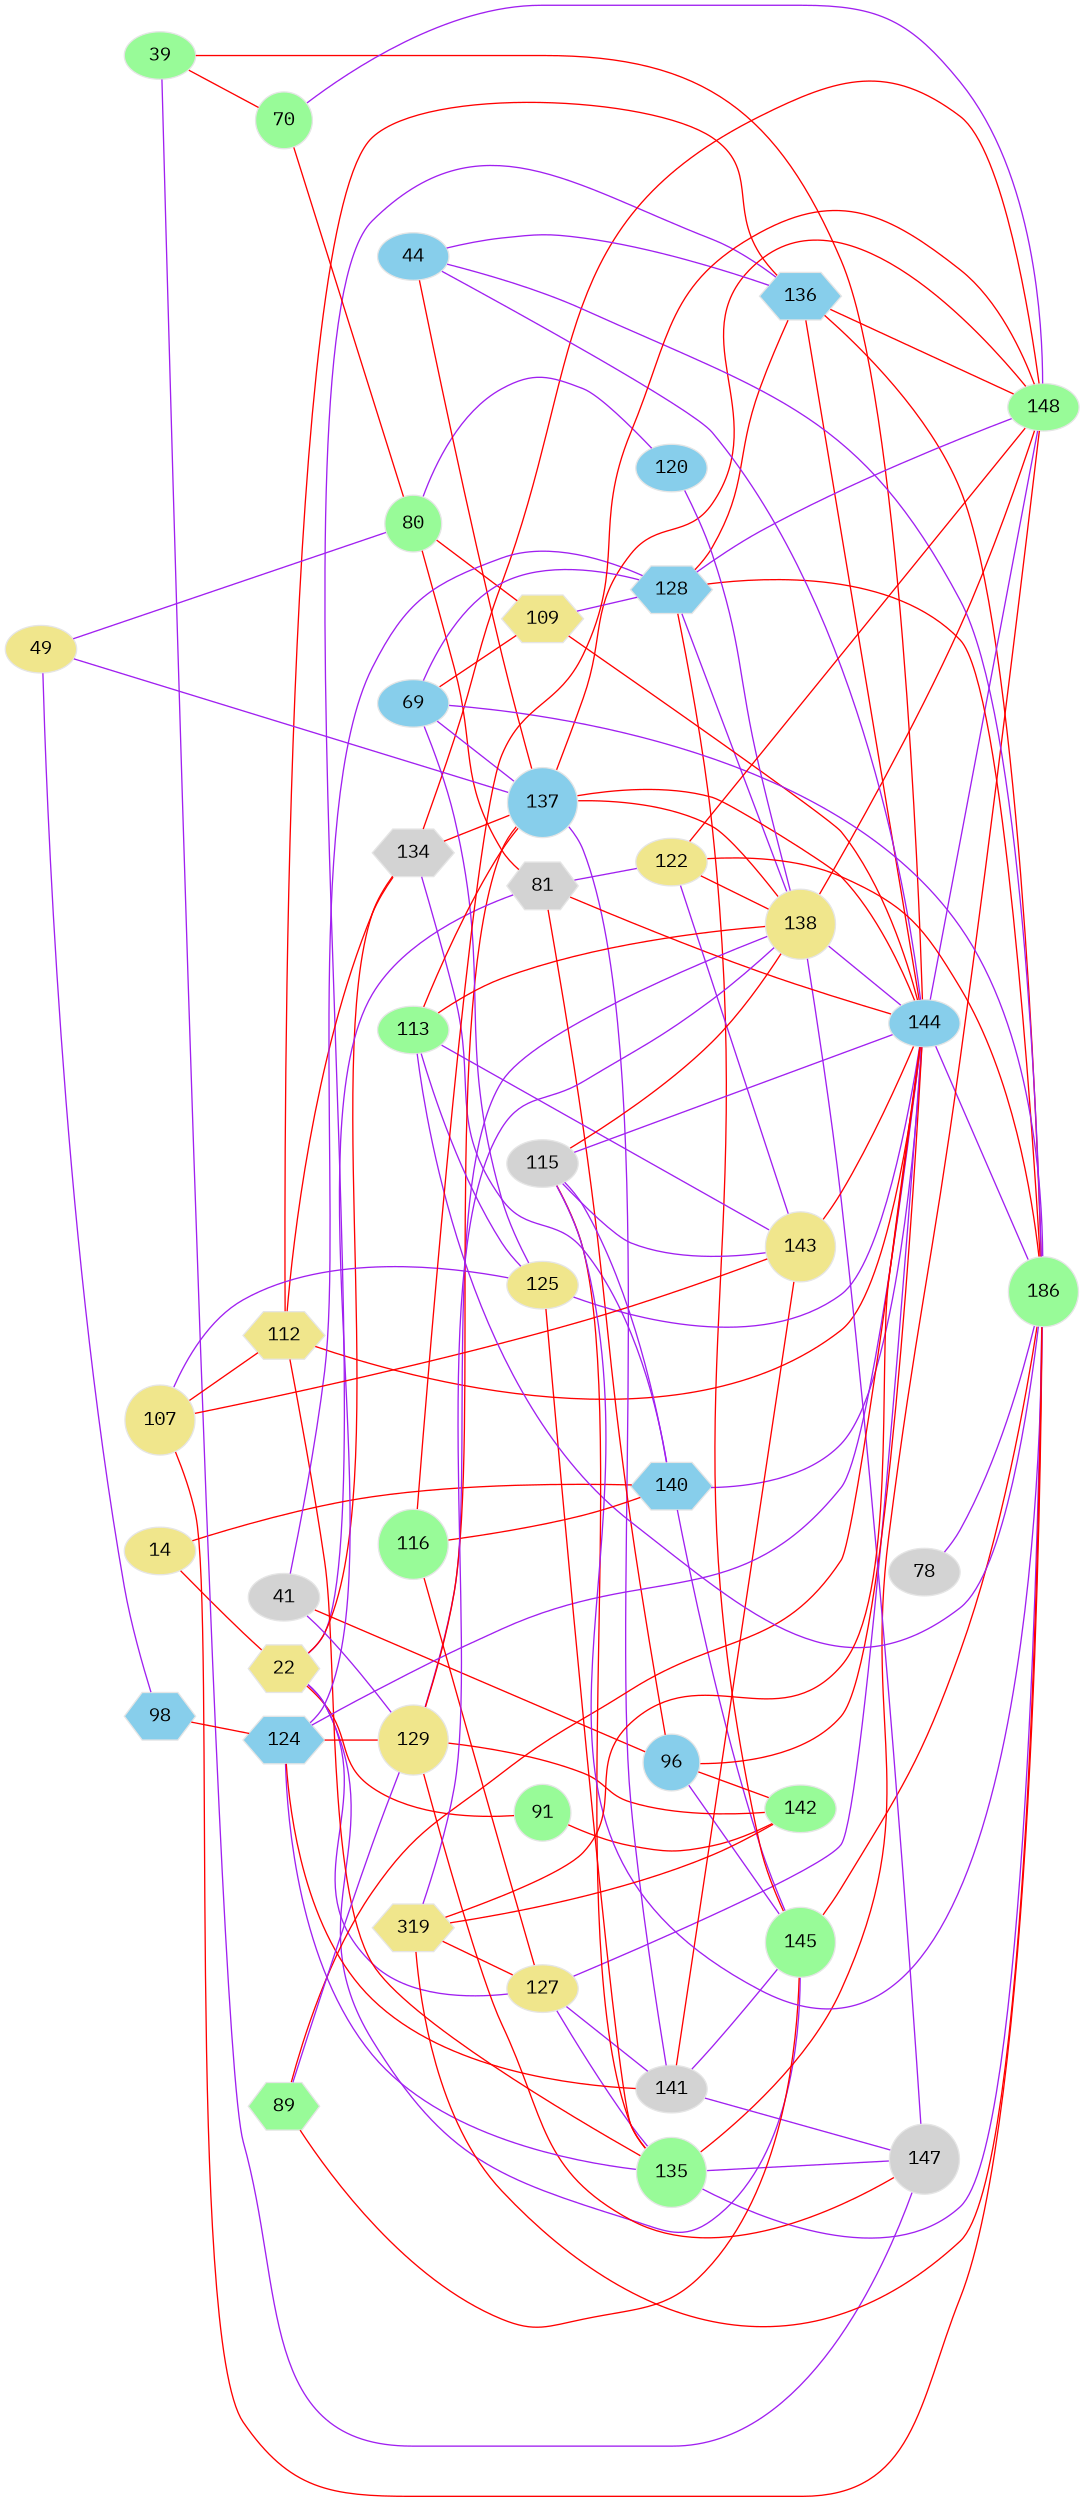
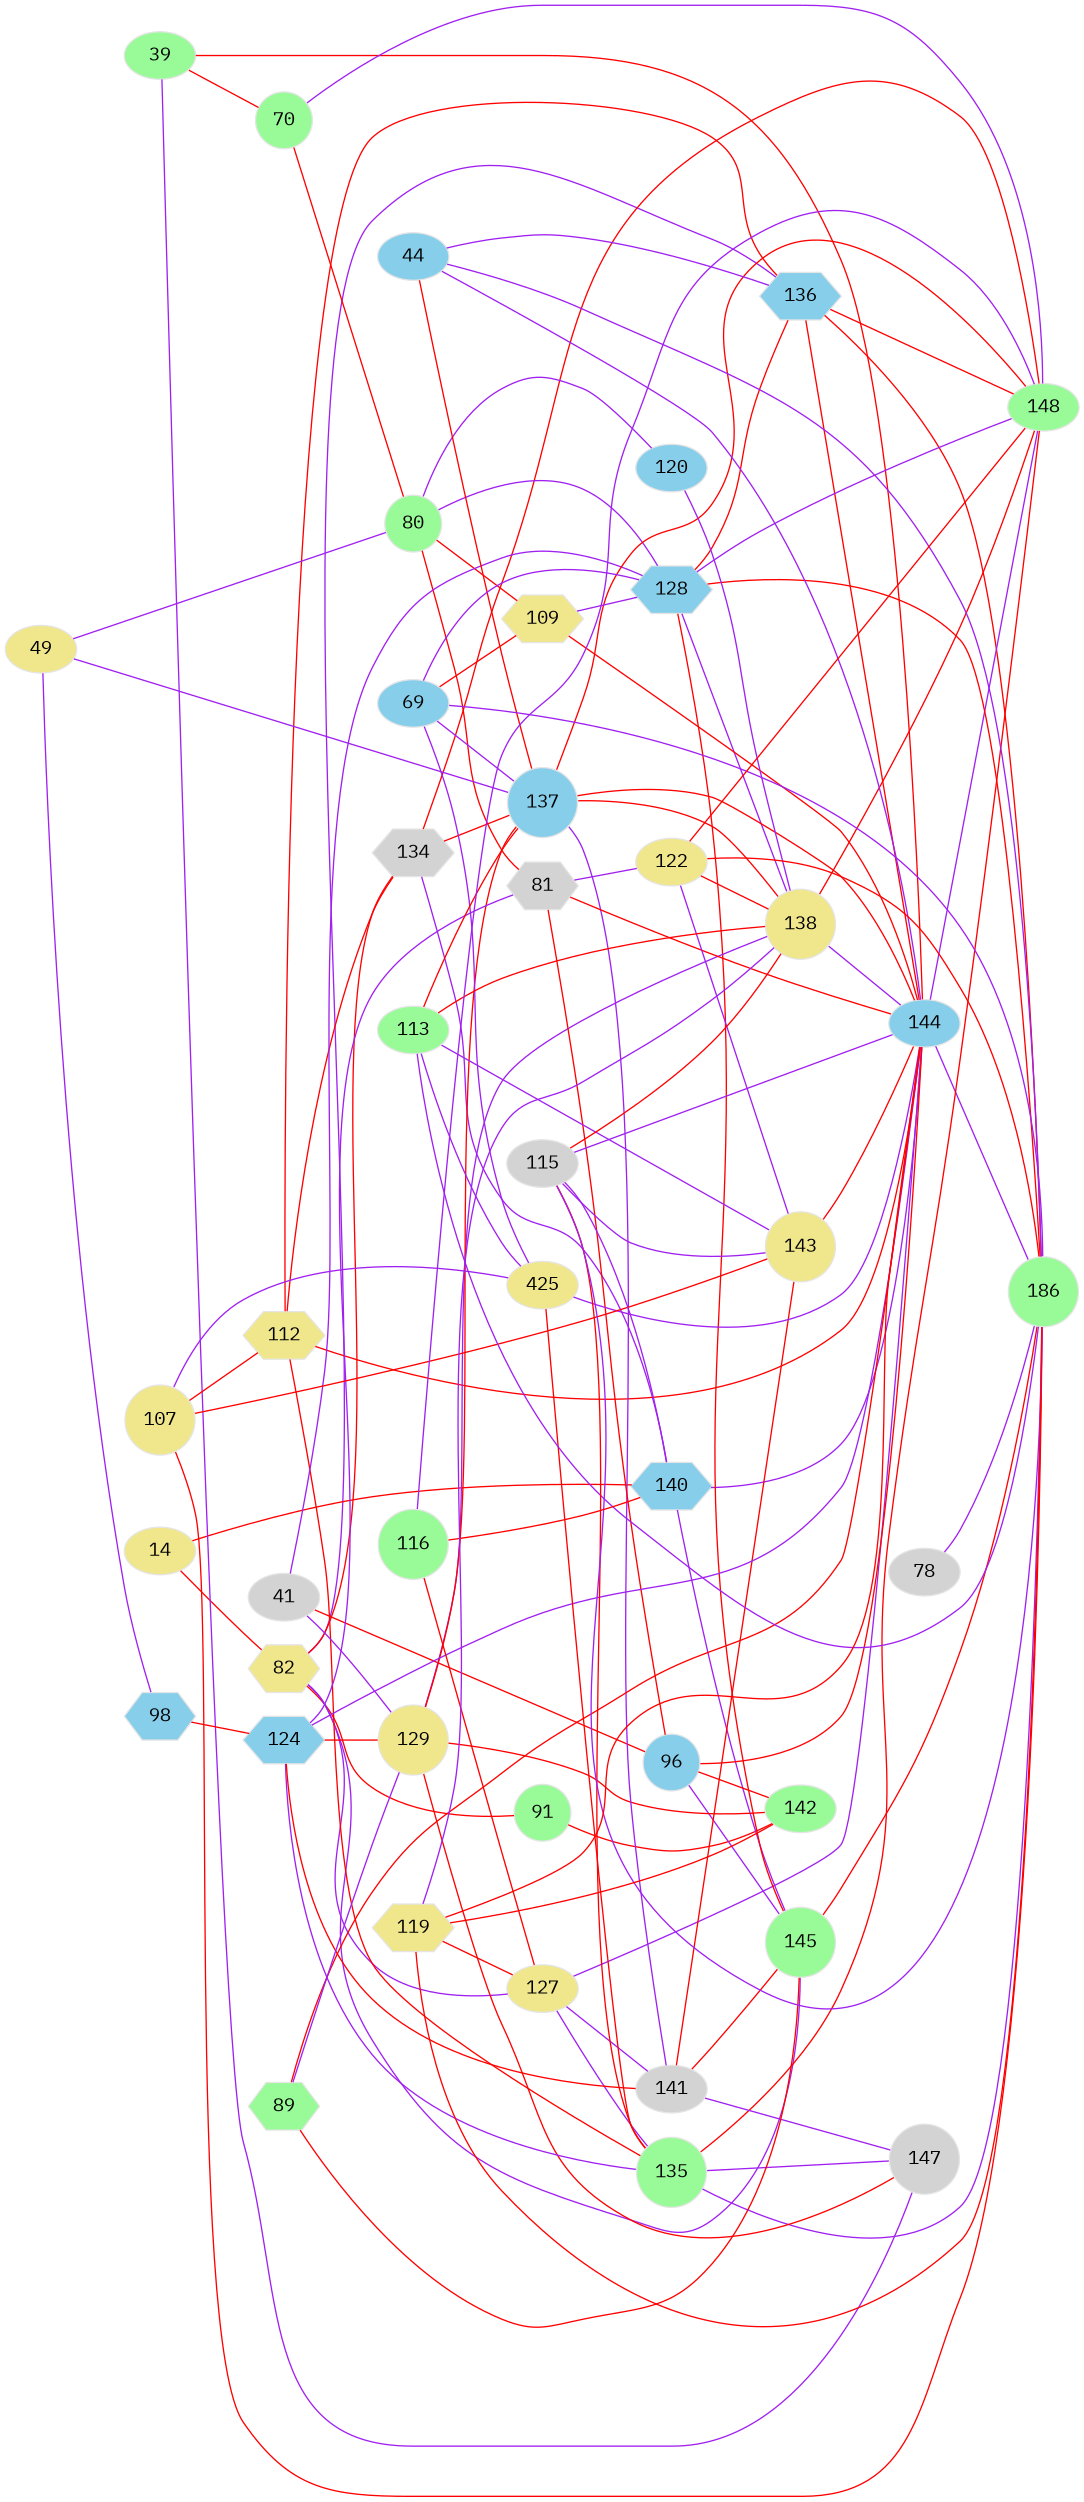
  graph {
    fontname="IBM Plex Mono"
    rankdir=LR
    node [color=gray90 fillcolor=khaki fontname="IBM Plex Mono" shape=ellipse style=filled]
    edge [color=red fontname="IBM Plex Mono"]
-   82 [shape=hexagon super="+4" label=22]
+   82 [shape=hexagon super="+4"]
    136 [fillcolor=skyblue shape=hexagon super="+73+106+11"]
    91 [fillcolor=palegreen shape=circle]
    127 [super="+123"]
    134 [fillcolor=lightgrey shape=hexagon super="+47"]
    145 [fillcolor=palegreen shape=circle super="+65+121"]
    14
    140 [fillcolor=skyblue shape=hexagon]
    144 [fillcolor=skyblue super="+72+94+114"]
    39 [fillcolor=palegreen super="+6"]
    70 [fillcolor=palegreen shape=circle]
    147 [fillcolor=lightgrey shape=circle super="+126+139"]
    80 [fillcolor=palegreen shape=circle super="+56"]
    148 [fillcolor=palegreen super="+55+27+133+34+111"]
    112 [shape=hexagon super="+8"]
    135 [fillcolor=palegreen shape=circle super="+28+132"]
    n17 [fillcolor=palegreen label=186 shape=circle super="+68+83+104"]
    96 [fillcolor=skyblue shape=circle super="+88"]
    142 [fillcolor=palegreen super="+84"]
    41 [fillcolor=lightgrey]
    128 [fillcolor=skyblue shape=hexagon super="+105+118"]
    129 [shape=circle]
    138 [shape=circle super="+71+66+99+130+108"]
    137 [fillcolor=skyblue shape=circle super="+67+63"]
    44 [fillcolor=skyblue]
    141 [fillcolor=lightgrey super="+42"]
    109 [shape=hexagon super="+48"]
    81 [fillcolor=lightgrey shape=hexagon]
    120 [fillcolor=skyblue super="+46"]
    49
    98 [fillcolor=skyblue shape=hexagon]
    124 [fillcolor=skyblue shape=hexagon super="+9+74"]
    69 [fillcolor=skyblue super="+50"]
-   125
+   125 [label=425]
    78 [fillcolor=lightgrey]
    122 [super="+29"]
    143 [shape=circle super="+103"]
    89 [fillcolor=palegreen shape=hexagon super="+40"]
    107 [shape=circle super="+60"]
    113 [fillcolor=palegreen super="+90"]
    115 [fillcolor=lightgrey super="+12+61"]
    116 [fillcolor=palegreen shape=circle super="+110"]
-   119 [shape=hexagon super="+57" label=319]
+   119 [shape=hexagon super="+57"]
    82 -- 136 [color=purple]
    82 -- 91
    82 -- 127 [color=purple]
    82 -- 134
    82 -- 145 [color=purple weight=2]
    136 -- 144
    136 -- 148 [weight=2]
    136 -- n17
    91 -- 142
    127 -- 144 [color=purple weight=3]
    127 -- 135 [color=purple weight=2]
    127 -- 141 [color=purple]
    134 -- 140 [color=purple]
    134 -- 148 [weight=2]
    134 -- 137
    145 -- n17
    14 -- 82
    14 -- 140
    140 -- 145 [color=purple weight=3]
    140 -- 144 [color=purple]
    144 -- 148 [color=purple weight=5]
    144 -- n17 [color=purple weight=2]
    39 -- 144 [weight=3]
    39 -- 70
    39 -- 147 [color=purple]
    70 -- 80
    70 -- 148 [color=purple]
+   80 -- 128 [color=purple]
    80 -- 109 [weight=2]
    80 -- 81 [weight=2]
    80 -- 120 [color=purple]
    112 -- 136 [weight=2]
    112 -- 134
    112 -- 144
    112 -- 135
    135 -- 147 [color=purple weight=2]
    135 -- 148 [weight=2]
    135 -- n17 [color=purple]
    96 -- 145 [color=purple weight=2]
    96 -- 144
    96 -- 142
    41 -- 96
    41 -- 128 [color=purple]
    41 -- 129 [color=purple]
    128 -- 136
    128 -- 145 [weight=3]
    128 -- 148 [color=purple weight=8]
    128 -- n17 [weight=2]
    128 -- 138 [color=purple]
    129 -- 147
    129 -- 142
    129 -- 138 [color=purple]
    129 -- 137
    138 -- 144 [color=purple weight=2]
-   138 -- 147 [color=purple]
    138 -- 148 [weight=2]
    137 -- 144 [weight=4]
    137 -- 148
    137 -- 138
    137 -- 141 [color=purple weight=2]
    44 -- 136 [color=purple weight=2]
    44 -- 144 [color=purple]
    44 -- n17 [color=purple]
    44 -- 137
-   141 -- 145 [color=purple weight=2]
+   141 -- 145 [weight=2]
    141 -- 147 [color=purple]
    141 -- 143
    109 -- 144 [weight=3]
    109 -- 128 [color=purple]
    81 -- 144 [weight=2]
    81 -- 96
    81 -- 122 [color=purple]
    120 -- 138 [color=purple weight=3]
    49 -- 80 [color=purple weight=2]
    49 -- 137 [color=purple]
    49 -- 98 [color=purple]
    98 -- 124
    124 -- 144 [color=purple weight=2]
    124 -- 135 [color=purple]
    124 -- 129 [weight=2]
    124 -- 141
    124 -- 81 [color=purple]
    69 -- n17 [color=purple weight=2]
    69 -- 128 [color=purple weight=3]
    69 -- 137 [color=purple]
    69 -- 109
    69 -- 125 [color=purple]
    125 -- 144 [color=purple]
    125 -- 135
    78 -- n17 [color=purple]
    122 -- 148
    122 -- n17
    122 -- 138
    122 -- 143 [color=purple]
    143 -- 144 [weight=3]
    89 -- 145 [weight=2]
    89 -- 144
    89 -- 129 [color=purple]
    107 -- 112
    107 -- n17 [weight=3]
    107 -- 125 [color=purple]
    107 -- 143
    113 -- n17 [color=purple]
    113 -- 138 [weight=2]
    113 -- 137
    113 -- 125 [color=purple]
    113 -- 143 [color=purple]
    115 -- 140 [color=purple]
    115 -- 144 [color=purple]
    115 -- 135
    115 -- n17 [color=purple]
    115 -- 138 [weight=2]
    115 -- 143 [color=purple weight=2]
    116 -- 127 [weight=2]
    116 -- 140
-   116 -- 148
+   116 -- 148 [color=purple]
    119 -- 127
    119 -- 144
    119 -- n17
    119 -- 142
    119 -- 138 [color=purple]
  }
